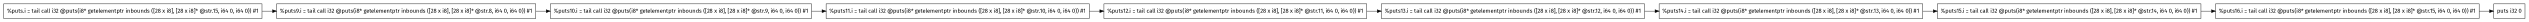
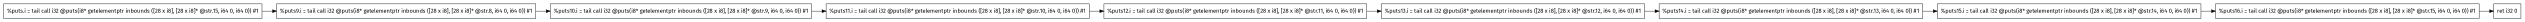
  digraph {
    rankdir=LR
    fontname="Fira Sans"
    node [shape=record fontname="Fira Sans"]
    edge [fontname="Fira Sans"]
    n1 [label="  %puts.i = tail call i32 @puts(i8* getelementptr inbounds ([28 x i8], [28 x i8]* @str.15, i64 0, i64 0)) #1"]
    n2 [label="  %puts9.i = tail call i32 @puts(i8* getelementptr inbounds ([28 x i8], [28 x i8]* @str.8, i64 0, i64 0)) #1"]
    n3 [label="  %puts10.i = tail call i32 @puts(i8* getelementptr inbounds ([28 x i8], [28 x i8]* @str.9, i64 0, i64 0)) #1"]
    n4 [label="  %puts11.i = tail call i32 @puts(i8* getelementptr inbounds ([28 x i8], [28 x i8]* @str.10, i64 0, i64 0)) #1"]
    n5 [label="  %puts12.i = tail call i32 @puts(i8* getelementptr inbounds ([28 x i8], [28 x i8]* @str.11, i64 0, i64 0)) #1"]
    n6 [label="  %puts13.i = tail call i32 @puts(i8* getelementptr inbounds ([28 x i8], [28 x i8]* @str.12, i64 0, i64 0)) #1"]
    n7 [label="  %puts14.i = tail call i32 @puts(i8* getelementptr inbounds ([28 x i8], [28 x i8]* @str.13, i64 0, i64 0)) #1"]
    n8 [label="  %puts15.i = tail call i32 @puts(i8* getelementptr inbounds ([28 x i8], [28 x i8]* @str.14, i64 0, i64 0)) #1"]
    n9 [label="  %puts16.i = tail call i32 @puts(i8* getelementptr inbounds ([28 x i8], [28 x i8]* @str.15, i64 0, i64 0)) #1"]
-   n10 [label="puts i32 0"]
+   n10 [label="  ret i32 0"]
    n1 -> n2
    n2 -> n3
    n3 -> n4
    n4 -> n5
    n5 -> n6
    n6 -> n7
    n7 -> n8
    n8 -> n9
    n9 -> n10
  }
